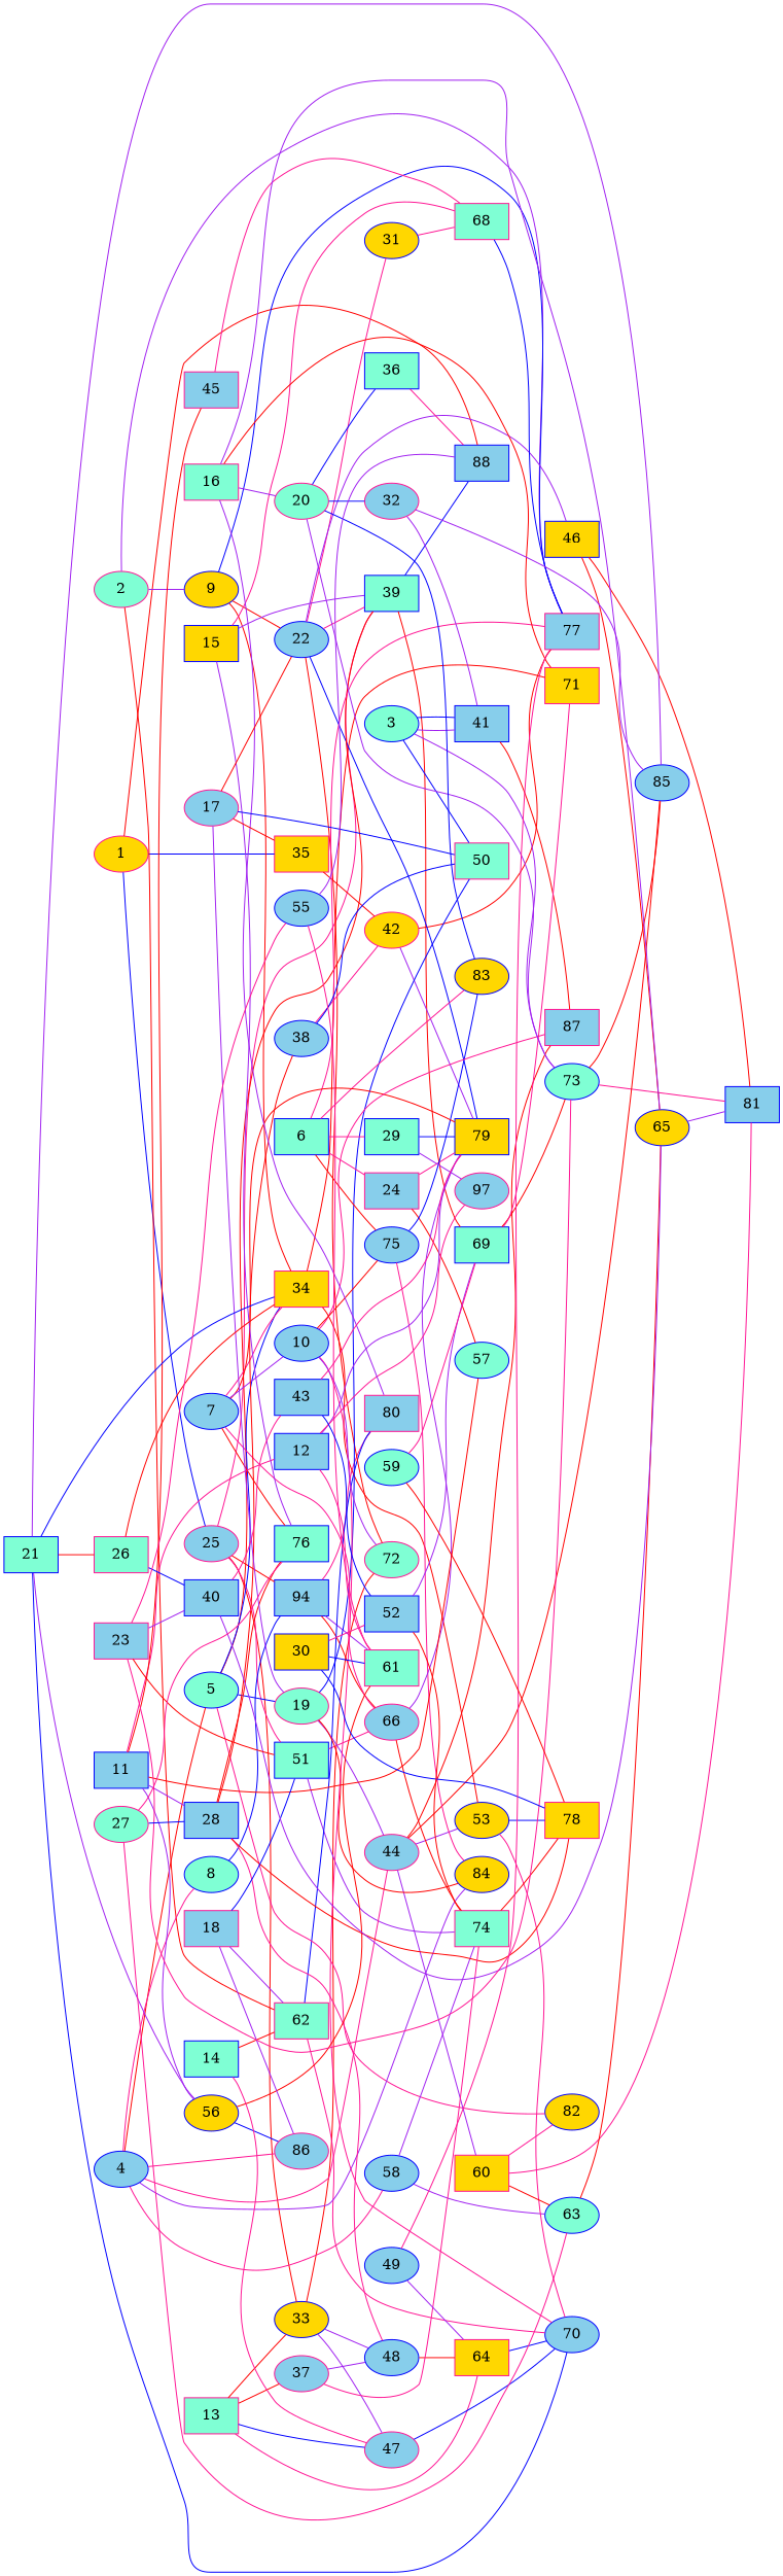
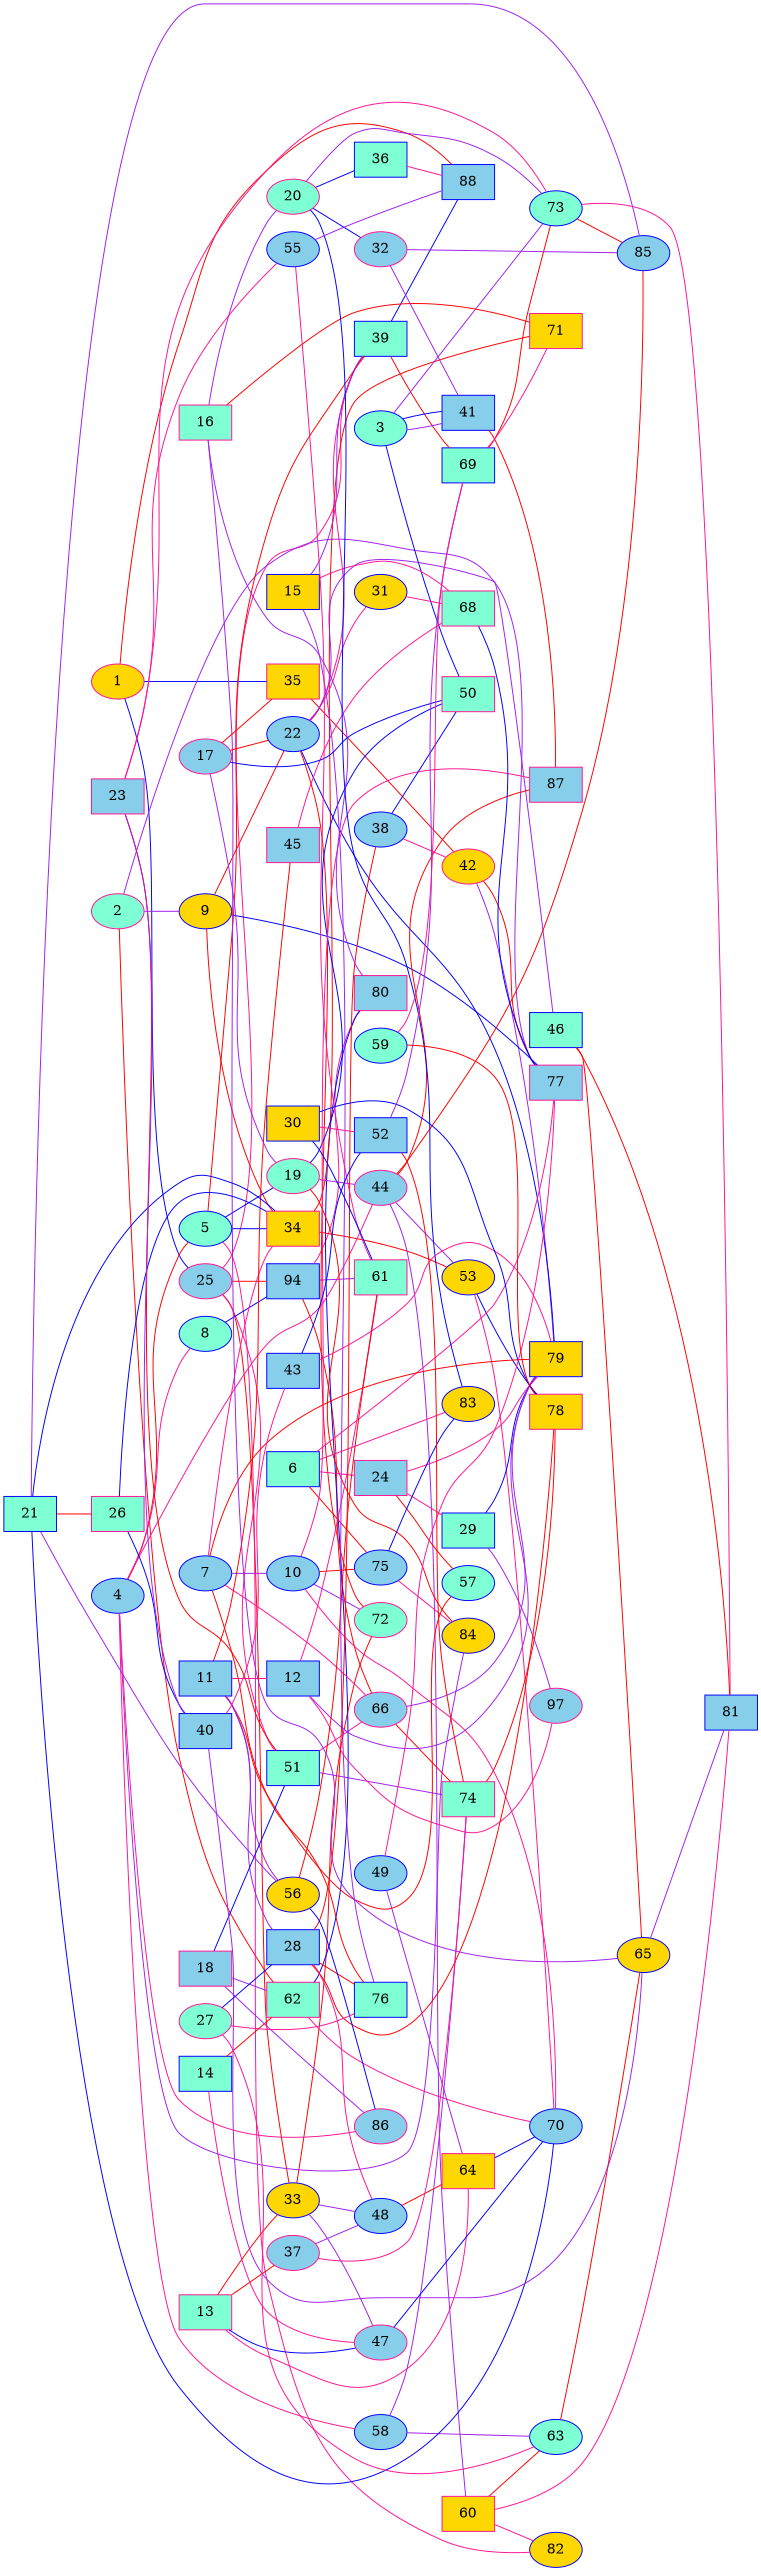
  graph {
    rankdir=LR
    node [color=blue fillcolor=skyblue shape=ellipse style=filled]
    edge [color=red]
    1 [color=deeppink fillcolor=gold]
    25 [color=deeppink]
    35 [color=deeppink fillcolor=gold shape=box]
    88 [shape=box]
    39 [fillcolor=aquamarine shape=box]
    n6 [label=94 shape=box]
    33 [fillcolor=gold]
    51 [fillcolor=aquamarine shape=box]
    42 [color=deeppink fillcolor=gold]
    2 [color=deeppink fillcolor=aquamarine]
    9 [fillcolor=gold]
    62 [color=deeppink fillcolor=aquamarine shape=box]
    77 [color=deeppink shape=box]
    34 [color=deeppink fillcolor=gold shape=box]
    22
    70
    80 [color=deeppink shape=box]
    3 [fillcolor=aquamarine]
    41 [shape=box]
    50 [color=deeppink fillcolor=aquamarine shape=box]
    73 [fillcolor=aquamarine]
    87 [color=deeppink shape=box]
    85
    81 [shape=box]
    5 [fillcolor=aquamarine]
    4
    8 [fillcolor=aquamarine]
    44 [color=deeppink]
    58
    84 [fillcolor=gold]
    86 [color=deeppink]
    19 [color=deeppink fillcolor=aquamarine]
    82 [fillcolor=gold]
    53 [fillcolor=gold]
    60 [color=deeppink fillcolor=gold shape=box]
    63 [fillcolor=aquamarine]
    74 [color=deeppink fillcolor=aquamarine shape=box]
    71 [color=deeppink fillcolor=gold shape=box]
    69 [fillcolor=aquamarine shape=box]
    6 [fillcolor=aquamarine shape=box]
    24 [color=deeppink shape=box]
    75
    83 [fillcolor=gold]
    79 [fillcolor=gold shape=box]
    57 [fillcolor=aquamarine]
    29 [fillcolor=aquamarine shape=box]
    7
    10
    66 [color=deeppink]
    76 [fillcolor=aquamarine shape=box]
    72 [color=deeppink fillcolor=aquamarine]
    61 [color=deeppink fillcolor=aquamarine shape=box]
    31 [fillcolor=gold]
-   46 [fillcolor=gold shape=box]
+   46 [fillcolor=aquamarine shape=box]
    11 [shape=box]
    12 [shape=box]
    28 [shape=box]
    45 [color=deeppink shape=box]
    56 [fillcolor=gold]
    n60 [color=deeppink label=97]
    38
    48
    78 [color=deeppink fillcolor=gold shape=box]
    68 [color=deeppink fillcolor=aquamarine shape=box]
    13 [color=deeppink fillcolor=aquamarine shape=box]
    37 [color=deeppink]
    47 [color=deeppink]
    64 [color=deeppink fillcolor=gold shape=box]
    14 [fillcolor=aquamarine shape=box]
    15 [fillcolor=gold shape=box]
    16 [color=deeppink fillcolor=aquamarine shape=box]
    20 [color=deeppink fillcolor=aquamarine]
    65 [fillcolor=gold]
    32 [color=deeppink]
    36 [fillcolor=aquamarine shape=box]
    17 [color=deeppink]
    18 [color=deeppink shape=box]
    21 [fillcolor=aquamarine shape=box]
    26 [color=deeppink fillcolor=aquamarine shape=box]
    40 [shape=box]
    23 [color=deeppink shape=box]
    55
    43 [shape=box]
    27 [color=deeppink fillcolor=aquamarine]
    30 [fillcolor=gold shape=box]
    52 [shape=box]
    49
    59 [fillcolor=aquamarine]
    1 -- 25 [color=blue]
    1 -- 35 [color=blue]
    1 -- 88
    25 -- 39 [color=deeppink]
    25 -- n6
    25 -- 33
    25 -- 51 [color=deeppink]
    35 -- 42
    39 -- 88 [color=blue]
    39 -- 69
    n6 -- 80 [color=deeppink]
    n6 -- 66
    n6 -- 61 [color=purple]
    33 -- 72
    33 -- 48 [color=purple]
    33 -- 47 [color=purple]
    51 -- 74 [color=purple]
    51 -- 66 [color=deeppink]
    42 -- 77
    42 -- 79 [color=purple]
    2 -- 9 [color=purple]
    2 -- 62
    2 -- 77 [color=purple]
    9 -- 77 [color=blue]
    9 -- 34
    9 -- 22
    62 -- 70 [color=deeppink]
    62 -- 80 [color=blue]
    34 -- 53
    34 -- 71
    22 -- 39 [color=deeppink]
    22 -- 79 [color=blue]
    22 -- 72
    22 -- 31 [color=deeppink]
    22 -- 46 [color=purple]
    3 -- 41 [color=purple]
    3 -- 41 [color=blue]
    3 -- 50 [color=blue]
    3 -- 73 [color=purple]
    41 -- 87
    73 -- 85
    73 -- 81 [color=deeppink]
    5 -- 39
    5 -- 34 [color=blue]
    5 -- 19 [color=blue]
    5 -- 82 [color=deeppink]
    4 -- 5
    4 -- 8 [color=deeppink]
    4 -- 44 [color=deeppink]
    4 -- 58 [color=deeppink]
    4 -- 84 [color=purple]
    4 -- 86 [color=deeppink]
    8 -- n6 [color=blue]
    44 -- 87
    44 -- 85
    44 -- 53 [color=purple]
    44 -- 60 [color=purple]
    58 -- 63 [color=purple]
    58 -- 74 [color=purple]
    19 -- 50 [color=blue]
    19 -- 44 [color=purple]
    19 -- 84
    53 -- 70 [color=deeppink]
    53 -- 78 [color=blue]
    60 -- 81 [color=deeppink]
    60 -- 82 [color=deeppink]
    60 -- 63
    63 -- 65
    74 -- 78
    69 -- 73
    69 -- 71 [color=deeppink]
    6 -- 77 [color=deeppink]
    6 -- 24 [color=deeppink]
    6 -- 75
    6 -- 83 [color=deeppink]
    24 -- 79 [color=deeppink]
    24 -- 57
-   6 -- 29 [color=deeppink]
+   24 -- 29 [color=deeppink]
    75 -- 84 [color=deeppink]
    75 -- 83 [color=blue]
    29 -- 79 [color=blue]
    29 -- n60 [color=purple]
    7 -- 34 [color=deeppink]
    7 -- 79
    7 -- 10 [color=purple]
    7 -- 66 [color=deeppink]
    7 -- 76
    10 -- 70 [color=deeppink]
    10 -- 87 [color=deeppink]
    10 -- 75
    10 -- 72 [color=purple]
    66 -- 74
    66 -- 79 [color=purple]
    31 -- 68 [color=deeppink]
    46 -- 81
    46 -- 65
    11 -- 57
    11 -- 12 [color=deeppink]
    11 -- 28 [color=purple]
    11 -- 45
    11 -- 56 [color=purple]
    12 -- 79 [color=purple]
    12 -- 61 [color=deeppink]
    12 -- n60 [color=deeppink]
    28 -- 76
    28 -- 38
    28 -- 48 [color=deeppink]
    28 -- 78
    45 -- 68 [color=deeppink]
    56 -- 86 [color=blue]
    56 -- 61
    38 -- 42 [color=deeppink]
    38 -- 50 [color=blue]
    48 -- 64
    68 -- 77 [color=blue]
    13 -- 33
    13 -- 37
    13 -- 47 [color=blue]
    13 -- 64 [color=deeppink]
    37 -- 74 [color=deeppink]
    37 -- 48 [color=purple]
    47 -- 70 [color=blue]
    64 -- 70 [color=blue]
    14 -- 62
    14 -- 47 [color=deeppink]
    15 -- 39 [color=purple]
    15 -- 76 [color=purple]
    15 -- 68 [color=deeppink]
    16 -- 80 [color=purple]
    16 -- 71
    16 -- 20 [color=purple]
    16 -- 65 [color=purple]
    20 -- 73 [color=purple]
    20 -- 83 [color=blue]
    20 -- 32 [color=blue]
    20 -- 36 [color=blue]
    65 -- 81 [color=purple]
    32 -- 41 [color=purple]
    32 -- 85 [color=purple]
    36 -- 88 [color=deeppink]
    17 -- 35
    17 -- 22
    17 -- 50 [color=blue]
    17 -- 19 [color=purple]
    18 -- 51 [color=blue]
    18 -- 62 [color=purple]
    18 -- 86 [color=purple]
    21 -- 34 [color=blue]
    21 -- 70 [color=blue]
    21 -- 85 [color=purple]
    21 -- 56 [color=purple]
    21 -- 26
-   26 -- 34
+   26 -- 34 [color=blue]
    26 -- 40 [color=blue]
    40 -- 65 [color=purple]
    40 -- 43 [color=deeppink]
    23 -- 51
    23 -- 73 [color=deeppink]
    23 -- 40 [color=purple]
    23 -- 55 [color=deeppink]
    55 -- 88 [color=purple]
    55 -- 61 [color=deeppink]
    43 -- 79 [color=deeppink]
    43 -- 52 [color=blue]
    27 -- 63 [color=deeppink]
    27 -- 76 [color=deeppink]
    27 -- 28 [color=blue]
    30 -- 61 [color=blue]
    30 -- 78 [color=blue]
    30 -- 52 [color=deeppink]
    52 -- 74
    52 -- 69 [color=purple]
    49 -- 77 [color=deeppink]
    49 -- 64 [color=purple]
    59 -- 69 [color=deeppink]
    59 -- 78
  }
